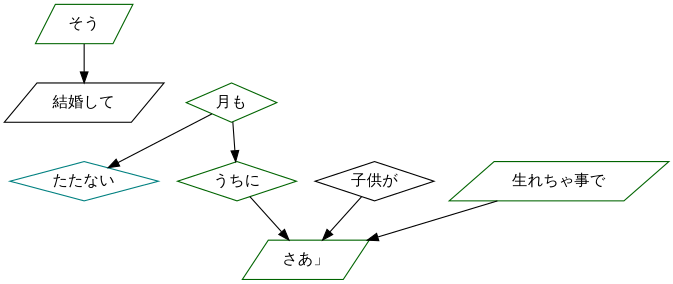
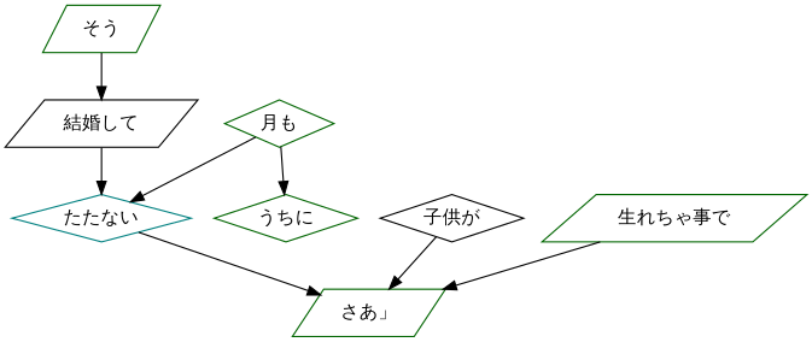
  digraph {
    node [color=darkgreen shape=parallelogram]
    n1 [label="そう"]
    n2 [color=black label="結婚して"]
    n3 [color=teal label="たたない" shape=diamond]
    n4 [label="月も" shape=diamond]
    n5 [label="うちに" shape=diamond]
    n6 [label="さあ」"]
    n7 [color=black label="子供が" shape=diamond]
    n8 [label="生れちゃ事で"]
    n1 -> n2
+   n2 -> n3
    n4 -> n3
    n4 -> n5
-   n5 -> n6
+   n3 -> n6
    n7 -> n6
    n8 -> n6
  }
